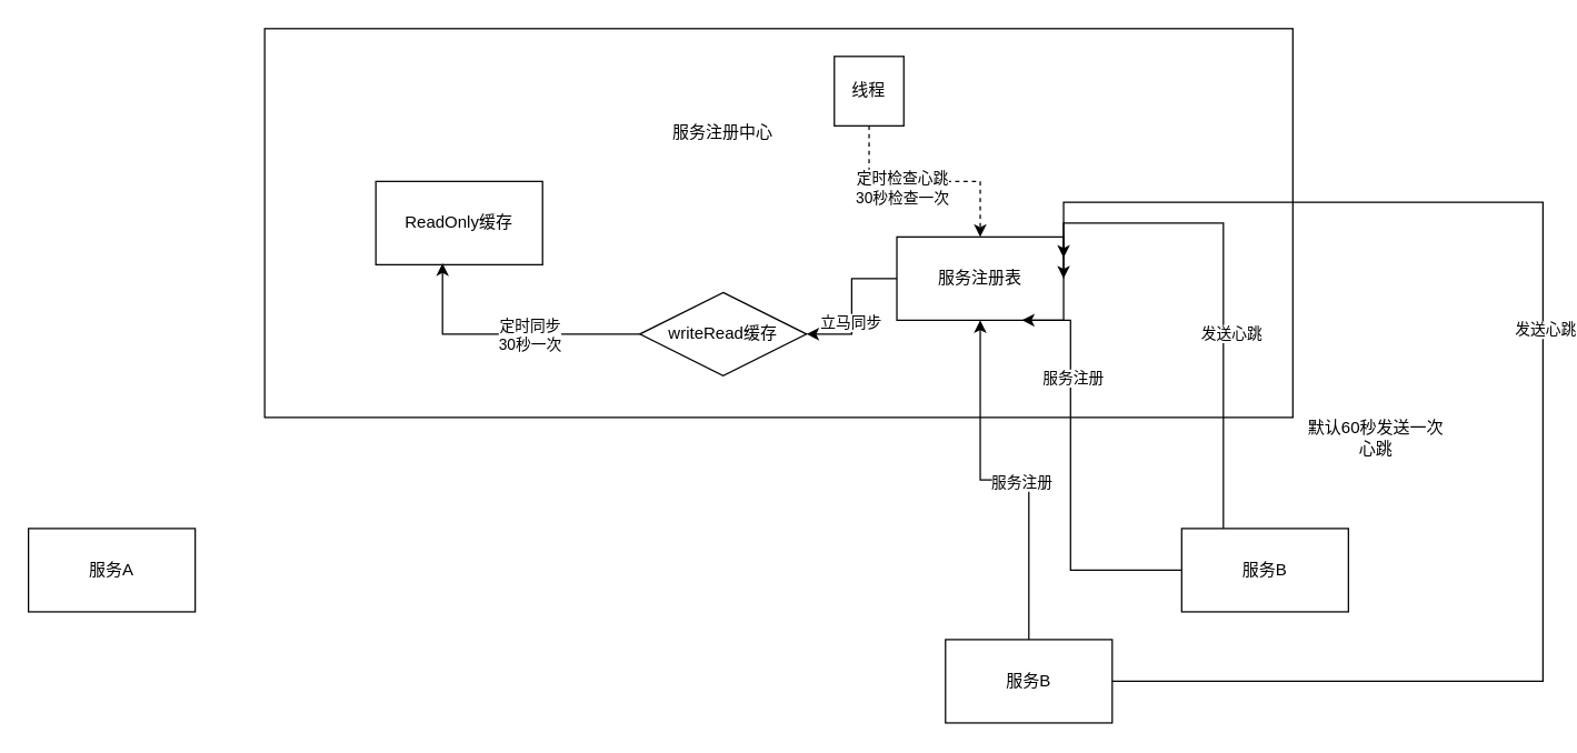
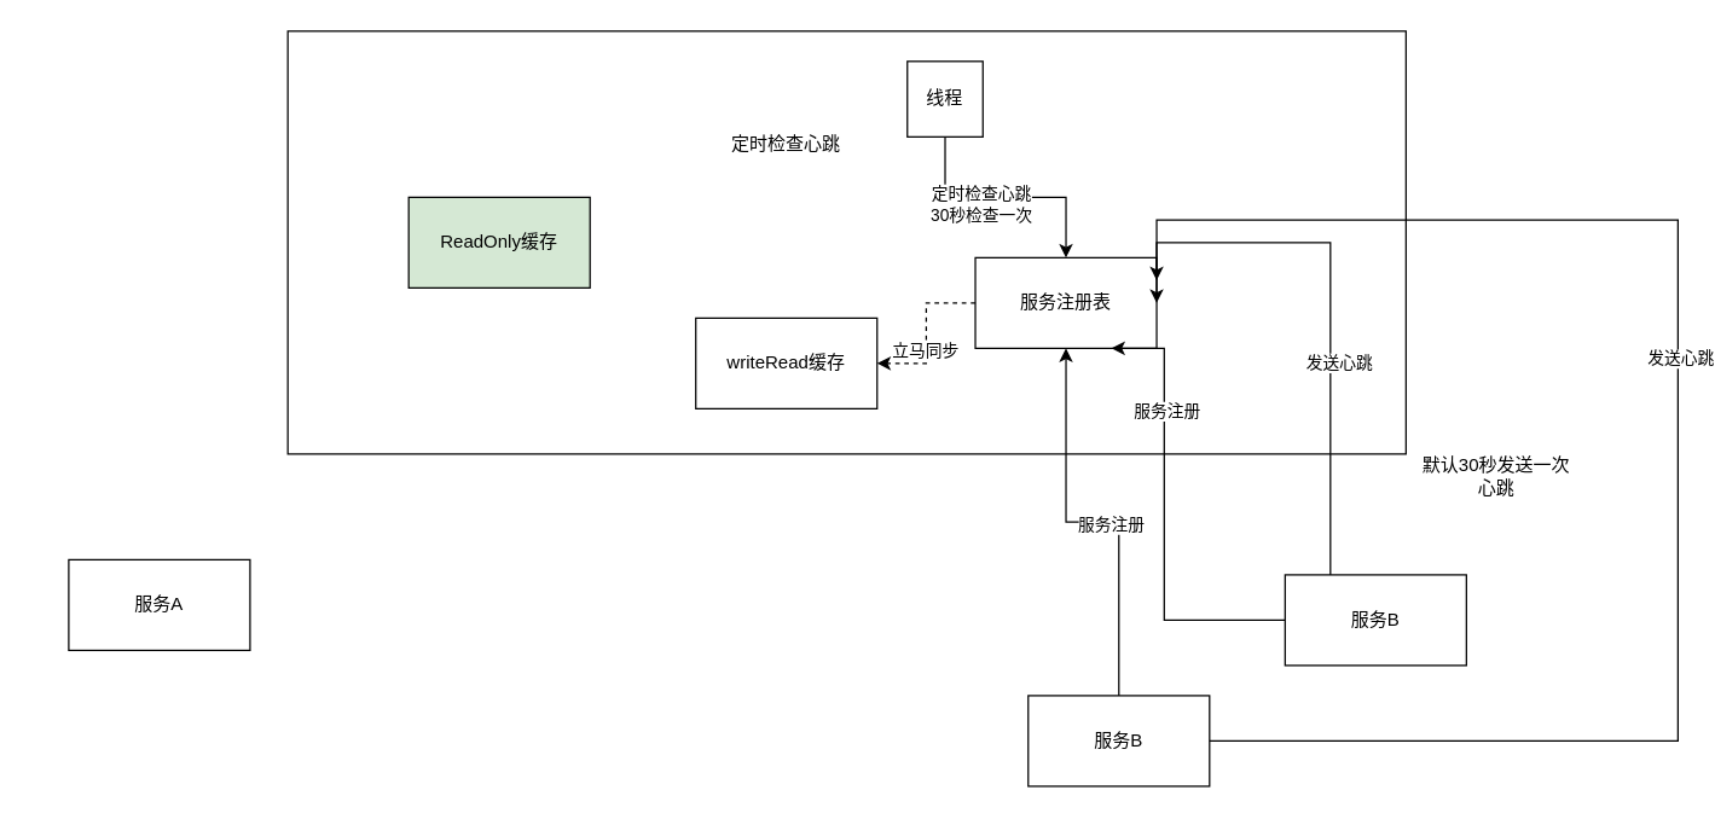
  <mxCell id="0" />
  <mxCell id="1" parent="0" />
  <mxCell id="2" value="" style="rounded=0;whiteSpace=wrap;html=1;" vertex="1" parent="1"><mxGeometry x="190" y="20" width="740" height="280" as="geometry" /></mxCell>
- <mxCell id="3" style="edgeStyle=orthogonalEdgeStyle;rounded=0;orthogonalLoop=1;jettySize=auto;html=1;entryX=1;entryY=0.5;entryDx=0;entryDy=0;" edge="1" parent="1" source="5" target="10"><mxGeometry relative="1" as="geometry" /></mxCell>
+ <mxCell id="3" style="edgeStyle=orthogonalEdgeStyle;rounded=0;orthogonalLoop=1;jettySize=auto;html=1;entryX=1;entryY=0.5;entryDx=0;entryDy=0;dashed=1;" edge="1" parent="1" source="5" target="10"><mxGeometry relative="1" as="geometry" /></mxCell>
  <mxCell id="4" value="立马同步" style="edgeLabel;html=1;align=center;verticalAlign=middle;resizable=0;points=[];" vertex="1" connectable="0" parent="3"><mxGeometry x="0.222" y="-1" relative="1" as="geometry"><mxPoint as="offset" /></mxGeometry></mxCell>
  <mxCell id="5" value="服务注册表" style="rounded=0;whiteSpace=wrap;html=1;" vertex="1" parent="1"><mxGeometry x="645" y="170" width="120" height="60" as="geometry" /></mxCell>
- <mxCell id="6" value="服务注册中心" style="text;html=1;strokeColor=none;fillColor=none;align=center;verticalAlign=middle;whiteSpace=wrap;rounded=0;" vertex="1" parent="1"><mxGeometry x="460" y="90" width="120" height="10" as="geometry" /></mxCell>
- <mxCell id="7" value="ReadOnly缓存" style="rounded=0;whiteSpace=wrap;html=1;" vertex="1" parent="1"><mxGeometry x="270" y="130" width="120" height="60" as="geometry" /></mxCell>
- <mxCell id="8" style="edgeStyle=orthogonalEdgeStyle;rounded=0;orthogonalLoop=1;jettySize=auto;html=1;exitX=0;exitY=0.5;exitDx=0;exitDy=0;entryX=0.4;entryY=0.983;entryDx=0;entryDy=0;entryPerimeter=0;" edge="1" parent="1" source="10" target="7"><mxGeometry relative="1" as="geometry" /></mxCell>
- <mxCell id="9" value="定时同步&lt;br&gt;30秒一次" style="edgeLabel;html=1;align=center;verticalAlign=middle;resizable=0;points=[];" vertex="1" connectable="0" parent="8"><mxGeometry x="0.223" y="-1" relative="1" as="geometry"><mxPoint x="38" y="1" as="offset" /></mxGeometry></mxCell>
- <mxCell id="10" value="writeRead缓存" style="rhombus;whiteSpace=wrap;html=1;" vertex="1" parent="1"><mxGeometry x="460" y="210" width="120" height="60" as="geometry" /></mxCell>
- <mxCell id="11" value="服务A" style="rounded=0;whiteSpace=wrap;html=1;" vertex="1" parent="1"><mxGeometry x="20" y="380" width="120" height="60" as="geometry" /></mxCell>
+ <mxCell id="6" value="定时检查心跳" style="text;html=1;strokeColor=none;fillColor=none;align=center;verticalAlign=middle;whiteSpace=wrap;rounded=0;" vertex="1" parent="1"><mxGeometry x="460" y="90" width="120" height="10" as="geometry" /></mxCell>
+ <mxCell id="7" value="ReadOnly缓存" style="rounded=0;whiteSpace=wrap;html=1;fillColor=#d5e8d4;" vertex="1" parent="1"><mxGeometry x="270" y="130" width="120" height="60" as="geometry" /></mxCell>
+ <mxCell id="10" value="writeRead缓存" style="rounded=0;whiteSpace=wrap;html=1;" vertex="1" parent="1"><mxGeometry x="460" y="210" width="120" height="60" as="geometry" /></mxCell>
+ <mxCell id="11" value="服务A" style="rounded=0;whiteSpace=wrap;html=1;" vertex="1" parent="1"><mxGeometry x="45" y="370" width="120" height="60" as="geometry" /></mxCell>
  <mxCell id="12" style="edgeStyle=orthogonalEdgeStyle;rounded=0;orthogonalLoop=1;jettySize=auto;html=1;entryX=0.75;entryY=1;entryDx=0;entryDy=0;" edge="1" parent="1" source="16" target="5"><mxGeometry relative="1" as="geometry"><Array as="points"><mxPoint x="770" y="410" /></Array></mxGeometry></mxCell>
  <mxCell id="13" value="服务注册" style="edgeLabel;html=1;align=center;verticalAlign=middle;resizable=0;points=[];" vertex="1" connectable="0" parent="12"><mxGeometry x="0.487" y="-1" relative="1" as="geometry"><mxPoint as="offset" /></mxGeometry></mxCell>
  <mxCell id="14" style="edgeStyle=orthogonalEdgeStyle;rounded=0;orthogonalLoop=1;jettySize=auto;html=1;entryX=1;entryY=0.5;entryDx=0;entryDy=0;" edge="1" parent="1" source="16" target="5"><mxGeometry relative="1" as="geometry"><Array as="points"><mxPoint x="880" y="160" /></Array></mxGeometry></mxCell>
  <mxCell id="15" value="发送心跳" style="edgeLabel;html=1;align=center;verticalAlign=middle;resizable=0;points=[];" vertex="1" connectable="0" parent="14"><mxGeometry x="-0.248" y="-5" relative="1" as="geometry"><mxPoint as="offset" /></mxGeometry></mxCell>
  <mxCell id="16" value="服务B" style="rounded=0;whiteSpace=wrap;html=1;" vertex="1" parent="1"><mxGeometry x="850" y="380" width="120" height="60" as="geometry" /></mxCell>
  <mxCell id="17" style="edgeStyle=orthogonalEdgeStyle;rounded=0;orthogonalLoop=1;jettySize=auto;html=1;" edge="1" parent="1" source="21" target="5"><mxGeometry relative="1" as="geometry" /></mxCell>
  <mxCell id="18" value="服务注册" style="edgeLabel;html=1;align=center;verticalAlign=middle;resizable=0;points=[];" vertex="1" connectable="0" parent="17"><mxGeometry x="-0.089" y="1" relative="1" as="geometry"><mxPoint as="offset" /></mxGeometry></mxCell>
  <mxCell id="19" style="edgeStyle=orthogonalEdgeStyle;rounded=0;orthogonalLoop=1;jettySize=auto;html=1;exitX=1;exitY=0.5;exitDx=0;exitDy=0;entryX=1;entryY=0.25;entryDx=0;entryDy=0;" edge="1" parent="1" source="21" target="5"><mxGeometry relative="1" as="geometry"><Array as="points"><mxPoint x="1110" y="490" /><mxPoint x="1110" y="145" /></Array></mxGeometry></mxCell>
  <mxCell id="20" value="发送心跳" style="edgeLabel;html=1;align=center;verticalAlign=middle;resizable=0;points=[];" vertex="1" connectable="0" parent="19"><mxGeometry x="0.084" y="-1" relative="1" as="geometry"><mxPoint as="offset" /></mxGeometry></mxCell>
  <mxCell id="21" value="服务B" style="rounded=0;whiteSpace=wrap;html=1;" vertex="1" parent="1"><mxGeometry x="680" y="460" width="120" height="60" as="geometry" /></mxCell>
- <mxCell id="22" value="默认60秒发送一次&lt;br&gt;心跳" style="text;html=1;strokeColor=none;fillColor=none;align=center;verticalAlign=middle;whiteSpace=wrap;rounded=0;" vertex="1" parent="1"><mxGeometry x="930" y="290" width="120" height="50" as="geometry" /></mxCell>
- <mxCell id="23" style="edgeStyle=orthogonalEdgeStyle;rounded=0;orthogonalLoop=1;jettySize=auto;html=1;dashed=1;" edge="1" parent="1" source="25" target="5"><mxGeometry relative="1" as="geometry" /></mxCell>
+ <mxCell id="22" value="默认30秒发送一次&lt;br&gt;心跳" style="text;html=1;strokeColor=none;fillColor=none;align=center;verticalAlign=middle;whiteSpace=wrap;rounded=0;" vertex="1" parent="1"><mxGeometry x="930" y="290" width="120" height="50" as="geometry" /></mxCell>
+ <mxCell id="23" style="edgeStyle=orthogonalEdgeStyle;rounded=0;orthogonalLoop=1;jettySize=auto;html=1;" edge="1" parent="1" source="25" target="5"><mxGeometry relative="1" as="geometry" /></mxCell>
  <mxCell id="24" value="定时检查心跳&lt;br&gt;30秒检查一次" style="edgeLabel;html=1;align=center;verticalAlign=middle;resizable=0;points=[];" vertex="1" connectable="0" parent="23"><mxGeometry x="-0.213" y="-4" relative="1" as="geometry"><mxPoint as="offset" /></mxGeometry></mxCell>
  <mxCell id="25" value="线程" style="whiteSpace=wrap;html=1;aspect=fixed;rounded=0;" vertex="1" parent="1"><mxGeometry x="600" y="40" width="50" height="50" as="geometry" /></mxCell>
